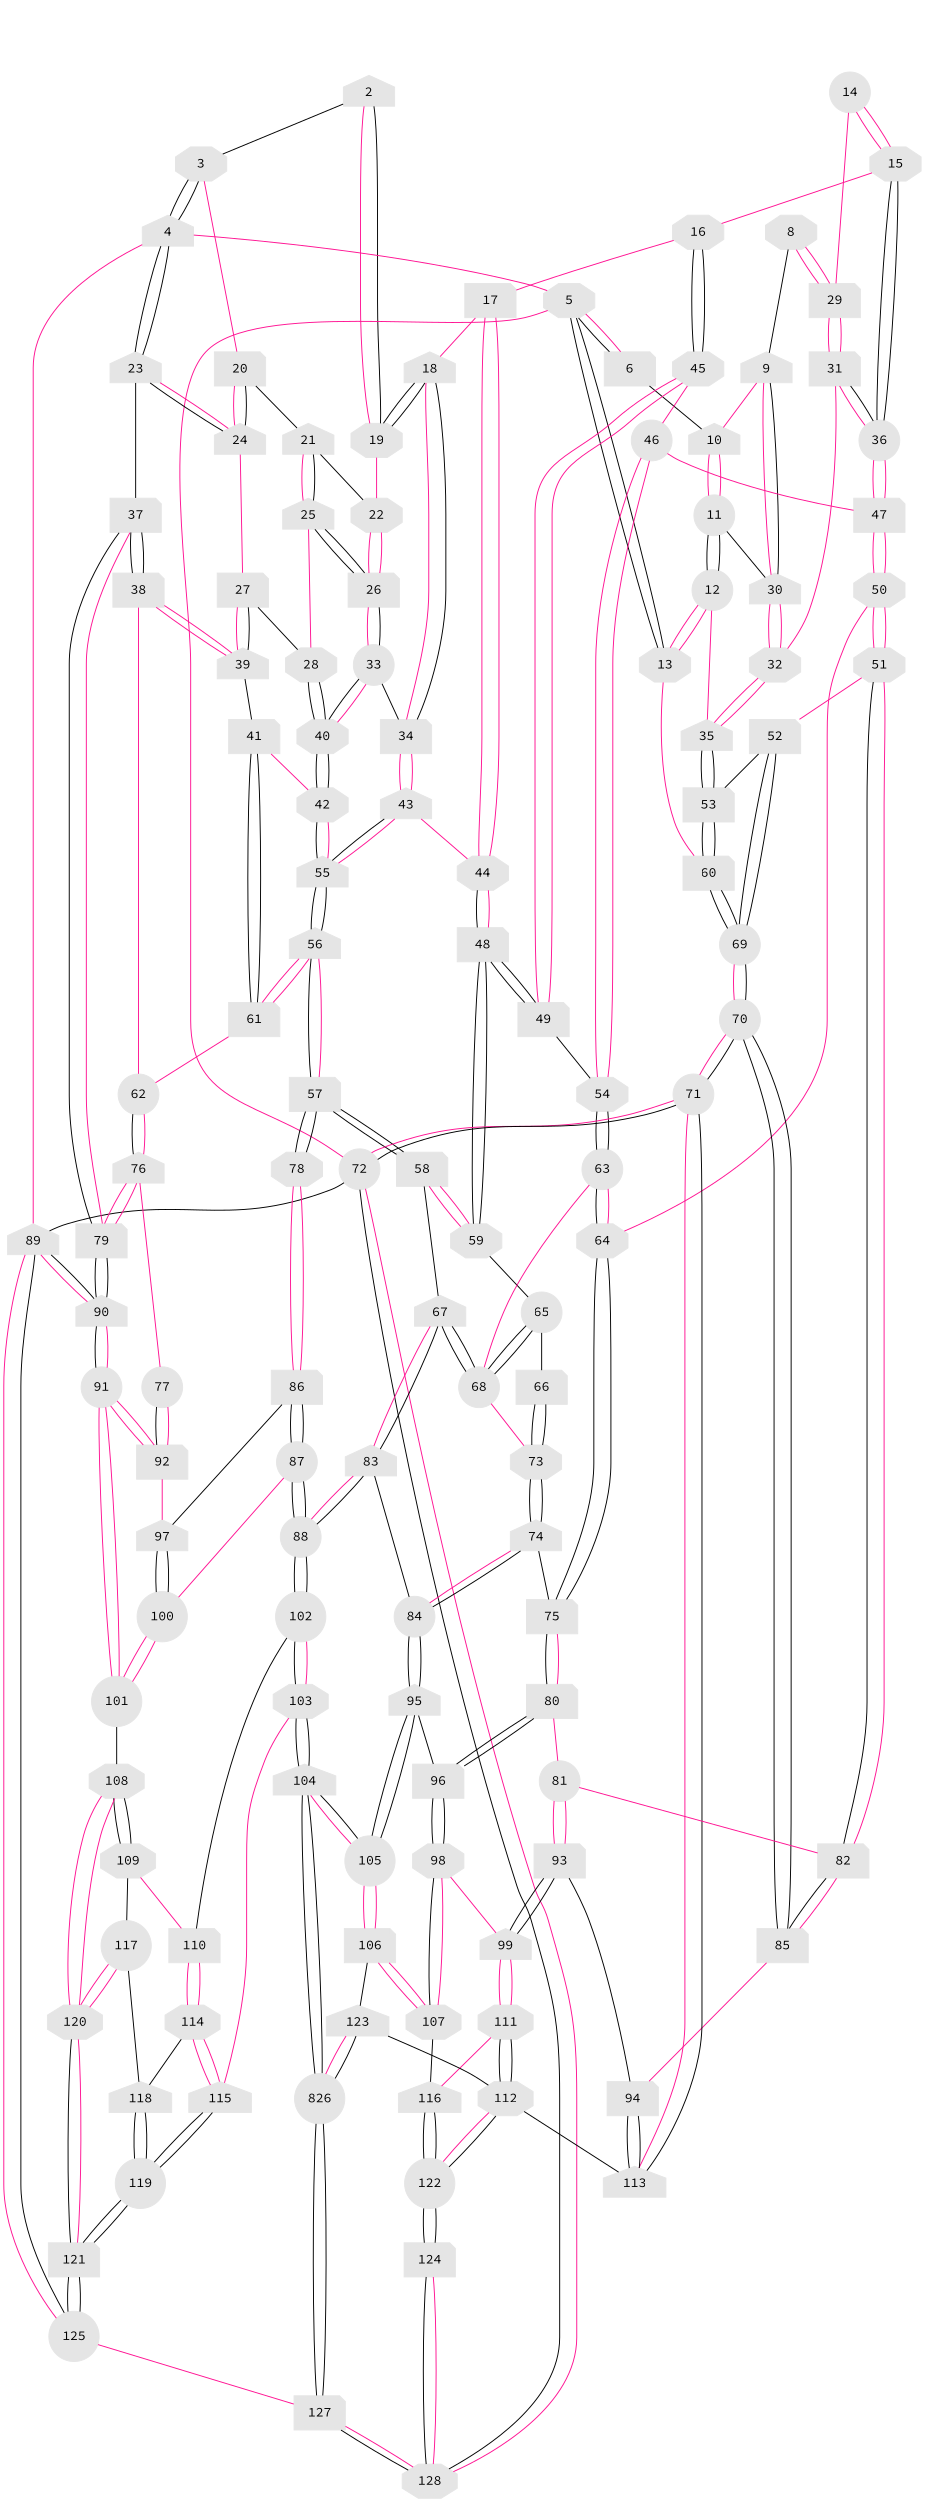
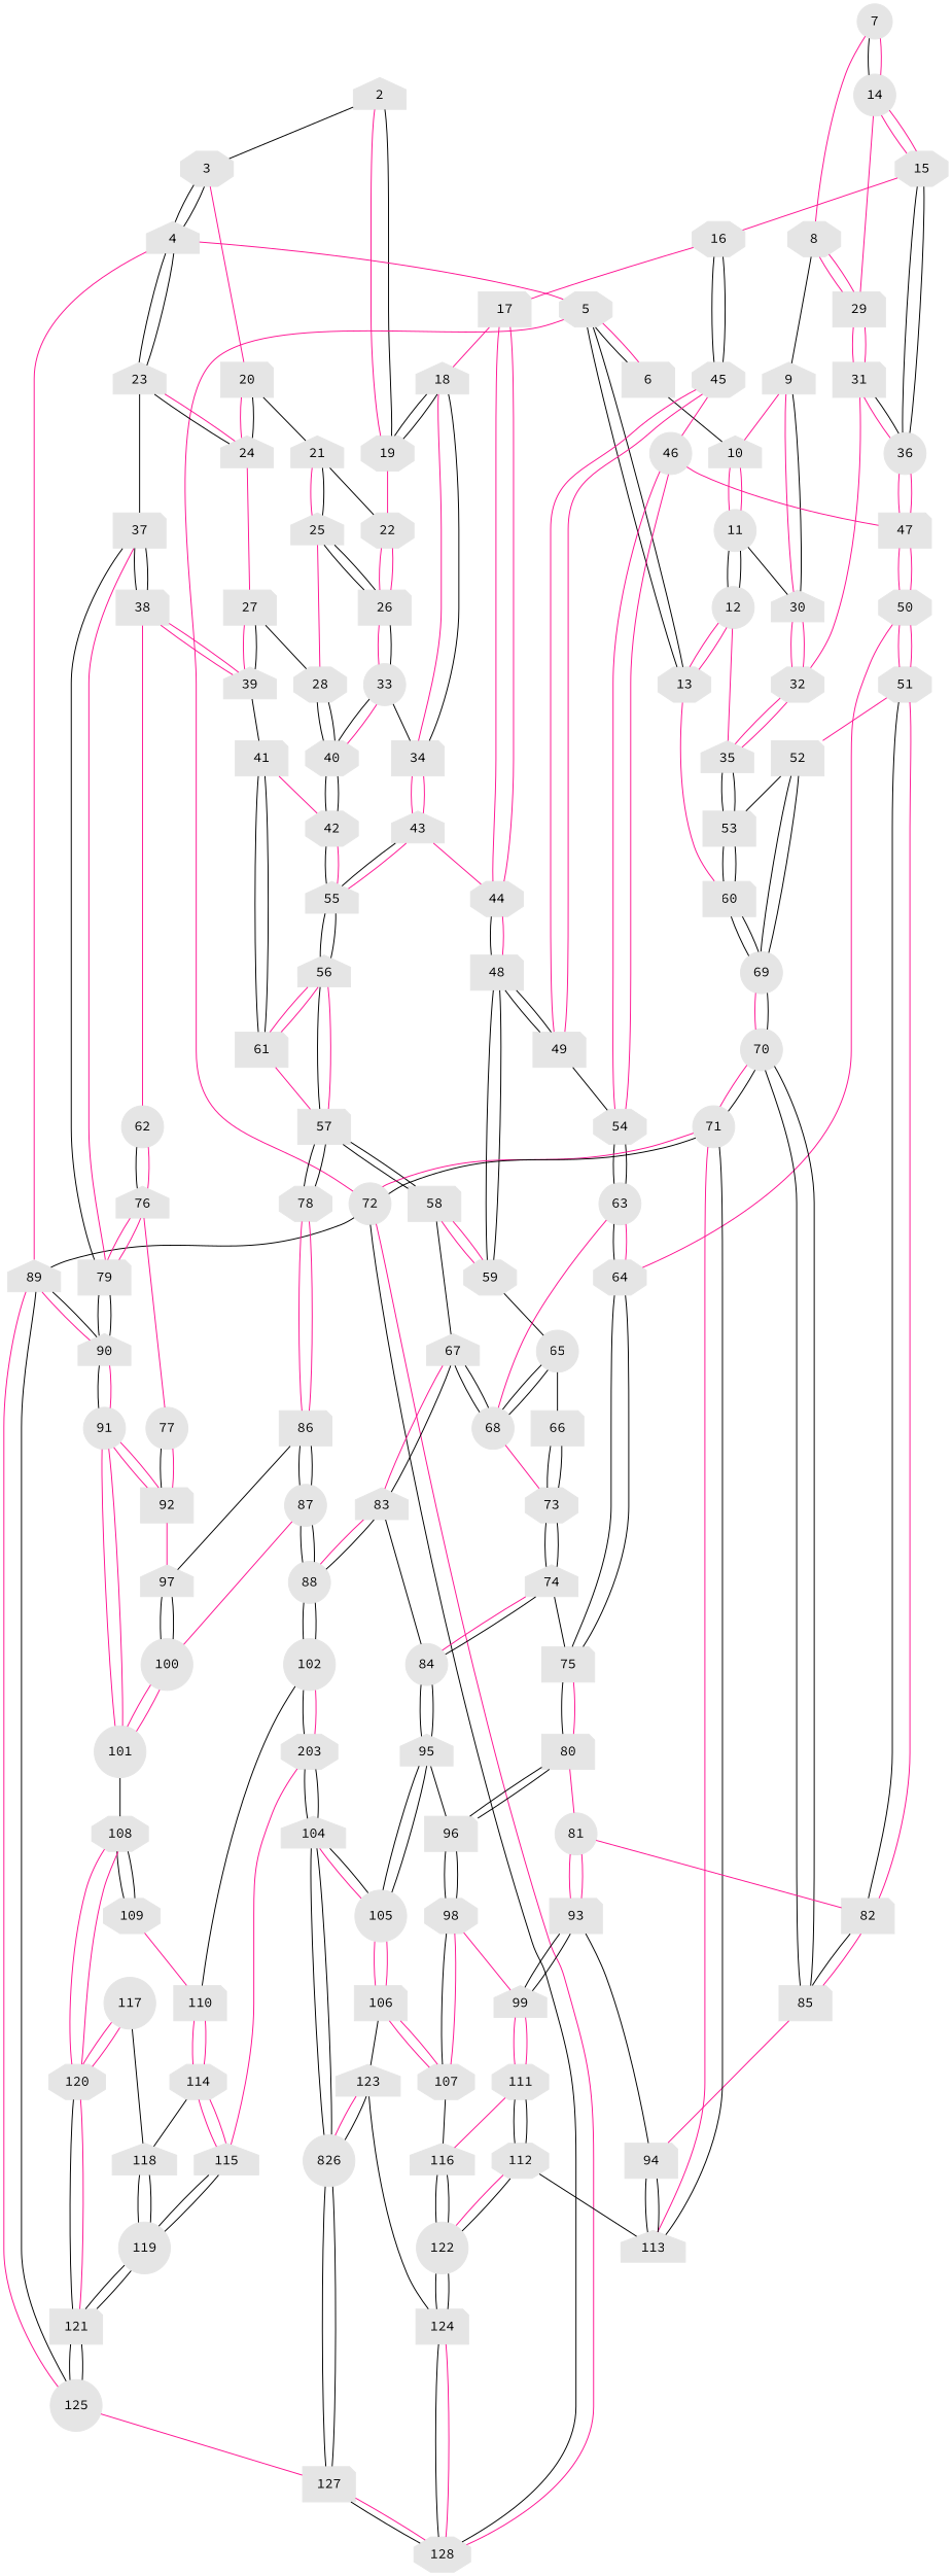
  graph {
    fontname="Source Code Pro"
    node [color=gray90 fontname="Source Code Pro" shape=note style=filled]
    edge [color=black fontname="Source Code Pro"]
    2 [shape=house]
    3 [shape=octagon]
    19 [shape=octagon]
+   7 [shape=circle]
    8 [shape=octagon]
    14 [shape=circle]
    4 [shape=house]
    20
    22 [shape=octagon]
    5 [shape=octagon]
    23 [shape=house]
    89 [shape=house]
    21 [shape=house]
    24 [shape=house]
    6
    13 [shape=octagon]
    72 [shape=circle]
    37
    90 [shape=house]
    125 [shape=circle]
    10 [shape=house]
    60
    128 [shape=octagon]
    11 [shape=circle]
    9 [shape=house]
    29
    15 [shape=octagon]
    30 [shape=house]
    31
    32 [shape=octagon]
    12 [shape=circle]
    35 [shape=house]
    53
    69 [shape=circle]
    16 [shape=octagon]
    36 [shape=circle]
    17
    45 [shape=octagon]
    47
    18 [shape=house]
    44 [shape=octagon]
    46 [shape=circle]
    49
    34
    48
    43 [shape=house]
    26
    25 [shape=house]
    27
    28 [shape=octagon]
    33 [shape=circle]
    38
    79
    39 [shape=house]
    40 [shape=octagon]
    41
    42 [shape=octagon]
    55 [shape=house]
    50 [shape=octagon]
    62 [shape=circle]
    76 [shape=house]
    61
    56 [shape=house]
    59 [shape=octagon]
    54 [shape=octagon]
    63 [shape=circle]
    51 [shape=octagon]
    64 [shape=octagon]
    65 [shape=circle]
    52
    82
    75
    85
    70 [shape=circle]
    68 [shape=circle]
    57
    58
    78 [shape=octagon]
    67 [shape=house]
    86
    83 [shape=house]
    66
    77 [shape=circle]
    73 [shape=octagon]
    80
    74 [shape=house]
    84 [shape=circle]
    88 [shape=circle]
    71 [shape=circle]
    113 [shape=house]
    94
    95 [shape=house]
    81 [shape=circle]
    96
    92
    97 [shape=house]
    87 [shape=circle]
    91 [shape=circle]
    93
    98 [shape=octagon]
    99 [shape=house]
    102 [shape=circle]
    105 [shape=circle]
    100 [shape=circle]
    101 [shape=circle]
-   103 [shape=octagon]
+   103 [shape=octagon label=203]
    110
    127
    108 [shape=octagon]
    111 [shape=octagon]
    106
    107 [shape=octagon]
    116 [shape=house]
    112 [shape=octagon]
    109 [shape=octagon]
    120 [shape=octagon]
    104 [shape=house]
    115 [shape=house]
    114 [shape=octagon]
    n120 [label=826 shape=circle]
    119 [shape=circle]
    123 [shape=house]
    124
    122 [shape=circle]
    117 [shape=circle]
    121
    118 [shape=house]
    2 -- 3
    2 -- 19 [color=deeppink]
    2 -- 19
    3 -- 4
    3 -- 4
    3 -- 20 [color=deeppink]
    19 -- 22 [color=deeppink]
+   7 -- 8 [color=deeppink]
+   7 -- 14
+   7 -- 14 [color=deeppink]
    8 -- 9
    8 -- 29 [color=deeppink]
    8 -- 29 [color=deeppink]
    14 -- 29 [color=deeppink]
    14 -- 15 [color=deeppink]
    14 -- 15 [color=deeppink]
    4 -- 5 [color=deeppink]
    4 -- 23
    4 -- 23
    4 -- 89 [color=deeppink]
    20 -- 21
    20 -- 24 [color=deeppink]
    20 -- 24
    22 -- 26 [color=deeppink]
    22 -- 26 [color=deeppink]
    5 -- 6
    5 -- 6 [color=deeppink]
    5 -- 13
    5 -- 13
    5 -- 72 [color=deeppink]
    23 -- 24
    23 -- 24 [color=deeppink]
    23 -- 37
    89 -- 90 [color=deeppink]
    89 -- 90
    89 -- 125 [color=deeppink]
    89 -- 125
    21 -- 22
    21 -- 25 [color=deeppink]
    21 -- 25
    24 -- 27 [color=deeppink]
    6 -- 10
    13 -- 60 [color=deeppink]
    72 -- 89
    72 -- 128
    72 -- 128 [color=deeppink]
    37 -- 38
    37 -- 38
    37 -- 79
    37 -- 79 [color=deeppink]
    90 -- 91
    90 -- 91 [color=deeppink]
    125 -- 127 [color=deeppink]
    10 -- 11 [color=deeppink]
    10 -- 11 [color=deeppink]
    60 -- 69
    60 -- 69
    11 -- 30
    11 -- 12
    11 -- 12
    9 -- 10 [color=deeppink]
    9 -- 30 [color=deeppink]
    9 -- 30
    29 -- 31 [color=deeppink]
    29 -- 31 [color=deeppink]
    15 -- 16 [color=deeppink]
    15 -- 36
    15 -- 36
    30 -- 32 [color=deeppink]
    30 -- 32 [color=deeppink]
    31 -- 32 [color=deeppink]
    31 -- 36 [color=deeppink]
    31 -- 36
    32 -- 35 [color=deeppink]
    32 -- 35 [color=deeppink]
    12 -- 13 [color=deeppink]
    12 -- 13 [color=deeppink]
    12 -- 35 [color=deeppink]
    35 -- 53
    35 -- 53
    53 -- 60
    53 -- 60
    69 -- 70 [color=deeppink]
    69 -- 70
    16 -- 17 [color=deeppink]
    16 -- 45
    16 -- 45
    36 -- 47 [color=deeppink]
    36 -- 47 [color=deeppink]
    17 -- 18 [color=deeppink]
    17 -- 44 [color=deeppink]
    17 -- 44 [color=deeppink]
    45 -- 46 [color=deeppink]
    45 -- 49 [color=deeppink]
    45 -- 49 [color=deeppink]
    47 -- 50 [color=deeppink]
    47 -- 50 [color=deeppink]
    18 -- 19
    18 -- 19
    18 -- 34 [color=deeppink]
    18 -- 34
    44 -- 48
    44 -- 48 [color=deeppink]
    46 -- 47 [color=deeppink]
    46 -- 54 [color=deeppink]
    46 -- 54 [color=deeppink]
    49 -- 54
    34 -- 43 [color=deeppink]
    34 -- 43 [color=deeppink]
    48 -- 49
    48 -- 49
    48 -- 59
    48 -- 59
    43 -- 44 [color=deeppink]
    43 -- 55
    43 -- 55 [color=deeppink]
    26 -- 33 [color=deeppink]
    26 -- 33
    25 -- 26
    25 -- 26
    25 -- 28 [color=deeppink]
    27 -- 28
    27 -- 39 [color=deeppink]
    27 -- 39
    28 -- 40
    28 -- 40
    33 -- 34
    33 -- 40
    33 -- 40 [color=deeppink]
    38 -- 39 [color=deeppink]
    38 -- 39 [color=deeppink]
    38 -- 62 [color=deeppink]
    79 -- 90
    79 -- 90
    39 -- 41
    40 -- 42
    40 -- 42
    41 -- 42 [color=deeppink]
    41 -- 61
    41 -- 61
    42 -- 55
    42 -- 55 [color=deeppink]
    55 -- 56
    55 -- 56
    50 -- 51 [color=deeppink]
    50 -- 51 [color=deeppink]
    50 -- 64 [color=deeppink]
    62 -- 76
    62 -- 76 [color=deeppink]
    76 -- 79 [color=deeppink]
    76 -- 79 [color=deeppink]
    76 -- 77 [color=deeppink]
-   61 -- 62 [color=deeppink]
+   61 -- 57 [color=deeppink]
    56 -- 61 [color=deeppink]
    56 -- 61 [color=deeppink]
    56 -- 57
    56 -- 57 [color=deeppink]
    59 -- 65
    54 -- 63
    54 -- 63
    63 -- 64
    63 -- 64 [color=deeppink]
    63 -- 68 [color=deeppink]
    51 -- 52 [color=deeppink]
    51 -- 82
    51 -- 82 [color=deeppink]
    64 -- 75
    64 -- 75
    65 -- 68
    65 -- 68
    65 -- 66
    52 -- 53
    52 -- 69
    52 -- 69
    82 -- 85
    82 -- 85 [color=deeppink]
    75 -- 80
    75 -- 80 [color=deeppink]
    85 -- 94 [color=deeppink]
    70 -- 85
    70 -- 85
    70 -- 71 [color=deeppink]
    70 -- 71
    68 -- 73 [color=deeppink]
    57 -- 58
    57 -- 58
    57 -- 78
    57 -- 78
    58 -- 59 [color=deeppink]
    58 -- 59 [color=deeppink]
    58 -- 67
    78 -- 86 [color=deeppink]
    78 -- 86 [color=deeppink]
    67 -- 68
    67 -- 68
    67 -- 83 [color=deeppink]
    67 -- 83
    86 -- 97
    86 -- 87
    86 -- 87
    83 -- 84
    83 -- 88 [color=deeppink]
    83 -- 88
    66 -- 73
    66 -- 73
    77 -- 92
    77 -- 92 [color=deeppink]
    73 -- 74
    73 -- 74
    80 -- 81 [color=deeppink]
    80 -- 96
    80 -- 96
    74 -- 75
    74 -- 84 [color=deeppink]
    74 -- 84
    84 -- 95
    84 -- 95
    88 -- 102
    88 -- 102
    71 -- 72 [color=deeppink]
    71 -- 72
    71 -- 113 [color=deeppink]
    71 -- 113
    94 -- 113
    94 -- 113
    95 -- 96
    95 -- 105
    95 -- 105
    81 -- 82 [color=deeppink]
    81 -- 93 [color=deeppink]
    81 -- 93 [color=deeppink]
    96 -- 98
    96 -- 98
    92 -- 97 [color=deeppink]
    97 -- 100
    97 -- 100
    87 -- 88
    87 -- 88
    87 -- 100 [color=deeppink]
    91 -- 92 [color=deeppink]
    91 -- 92 [color=deeppink]
    91 -- 101 [color=deeppink]
    91 -- 101 [color=deeppink]
    93 -- 94
    93 -- 99
    93 -- 99
    98 -- 99 [color=deeppink]
    98 -- 107
    98 -- 107 [color=deeppink]
    99 -- 111 [color=deeppink]
    99 -- 111 [color=deeppink]
    102 -- 103
    102 -- 103 [color=deeppink]
    102 -- 110
    105 -- 106 [color=deeppink]
    105 -- 106 [color=deeppink]
    100 -- 101 [color=deeppink]
    100 -- 101 [color=deeppink]
    101 -- 108
    103 -- 104
    103 -- 104
    103 -- 115 [color=deeppink]
    110 -- 114 [color=deeppink]
    110 -- 114 [color=deeppink]
    127 -- 128
    127 -- 128 [color=deeppink]
    108 -- 109
    108 -- 109
    108 -- 120 [color=deeppink]
    108 -- 120 [color=deeppink]
    111 -- 116 [color=deeppink]
    111 -- 112
    111 -- 112
    106 -- 107 [color=deeppink]
    106 -- 107 [color=deeppink]
    106 -- 123
    107 -- 116
    116 -- 122
    116 -- 122
    112 -- 113
    112 -- 122 [color=deeppink]
    112 -- 122
    109 -- 110 [color=deeppink]
-   109 -- 117
    120 -- 121
    120 -- 121 [color=deeppink]
    104 -- 105 [color=deeppink]
    104 -- 105
    104 -- n120
    104 -- n120
    115 -- 119
    115 -- 119
    114 -- 115 [color=deeppink]
    114 -- 115 [color=deeppink]
    114 -- 118
    n120 -- 127
    n120 -- 127
    119 -- 121
    119 -- 121
    123 -- n120 [color=deeppink]
    123 -- n120
-   123 -- 112
+   123 -- 124
    124 -- 128
    124 -- 128 [color=deeppink]
    122 -- 124
    122 -- 124
    117 -- 120 [color=deeppink]
    117 -- 120 [color=deeppink]
    117 -- 118
    121 -- 125
    121 -- 125
    118 -- 119
    118 -- 119
  }
